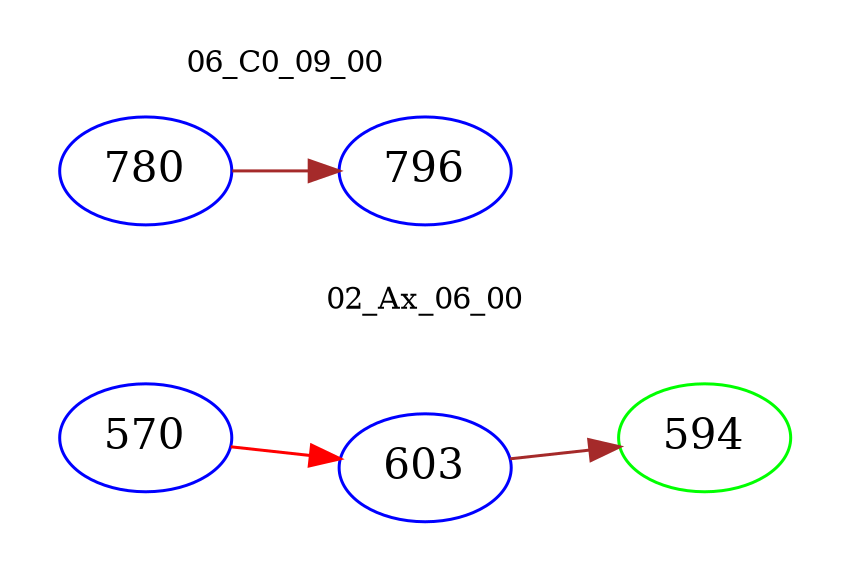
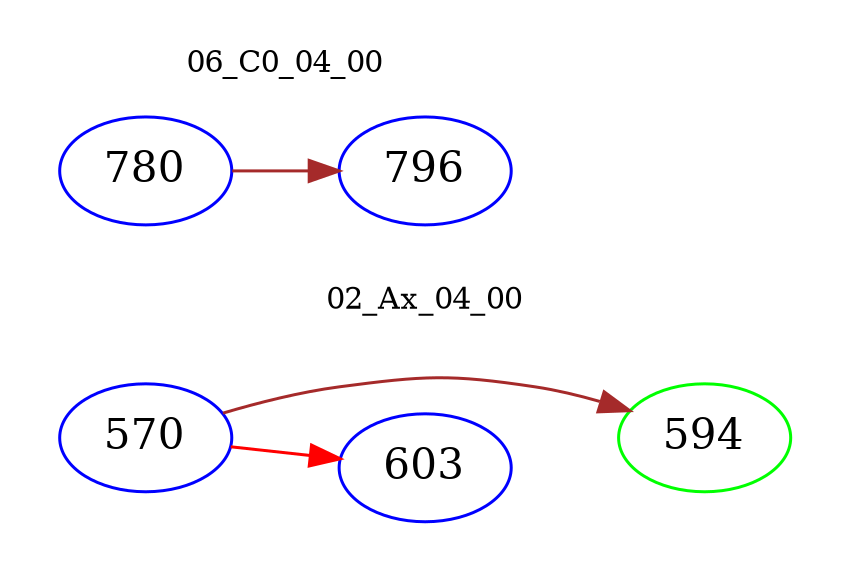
  digraph {
    rankdir=LR
    node [color=blue]
    edge [color=brown]
    n1 [label=570]
    n2 [label=603]
    n3 [color=green label=594]
    n4 [label=780]
    n5 [label=796]
    subgraph cluster_1 {
      color=white
      fontsize=10
-     label="02_Ax_06_00"
+     label="02_Ax_04_00"
      n1
      n2
      n3
    }
    subgraph cluster_2 {
      color=white
      fontsize=10
-     label="06_C0_09_00"
+     label="06_C0_04_00"
      n4
      n5
    }
    n1 -> n2 [color=red]
-   n2 -> n3
+   n1 -> n3
    n4 -> n5
  }
